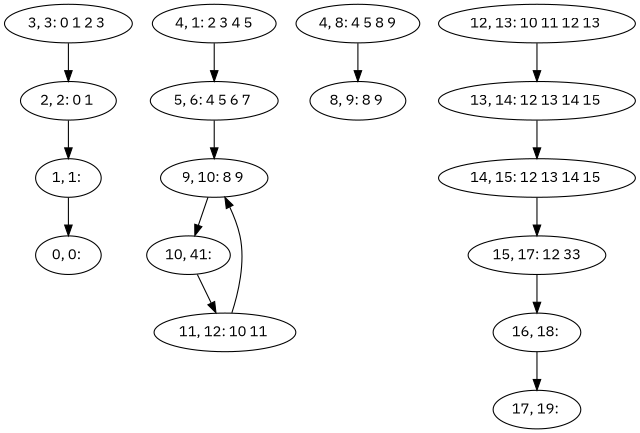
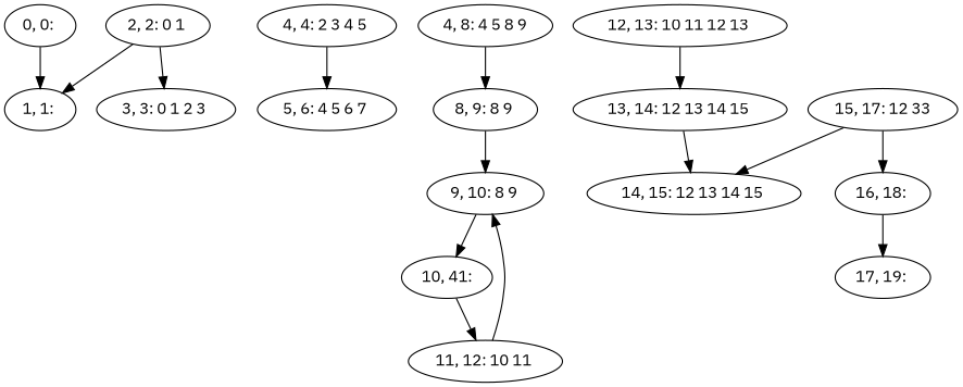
  digraph {
    fontname="IBM Plex Sans"
    node [fontname="IBM Plex Sans"]
    edge [fontname="IBM Plex Sans"]
    n1 [label="0, 0: "]
    n2 [label="1, 1: "]
    n3 [label="2, 2: 0 1 "]
    n4 [label="3, 3: 0 1 2 3 "]
-   n5 [label="4, 1: 2 3 4 5"]
+   n5 [label="4, 4: 2 3 4 5 "]
    n6 [label="5, 6: 4 5 6 7 "]
    n7 [label="4, 8: 4 5 8 9"]
    n8 [label="8, 9: 8 9 "]
    n9 [label="9, 10: 8 9 "]
    n10 [label="10, 41:"]
    n11 [label="11, 12: 10 11 "]
    n12 [label="12, 13: 10 11 12 13 "]
    n13 [label="13, 14: 12 13 14 15 "]
    n14 [label="14, 15: 12 13 14 15 "]
    n15 [label="15, 17: 12 33"]
    n16 [label="16, 18: "]
    n17 [label="17, 19: "]
-   n2 -> n1
+   n1 -> n2
    n3 -> n2
-   n4 -> n3
+   n3 -> n4
    n5 -> n6
    n7 -> n8
-   n6 -> n9
+   n8 -> n9
    n9 -> n10
    n10 -> n11
    n11 -> n9
    n12 -> n13
    n13 -> n14
-   n14 -> n15
+   n15 -> n14
    n15 -> n16
    n16 -> n17
  }
